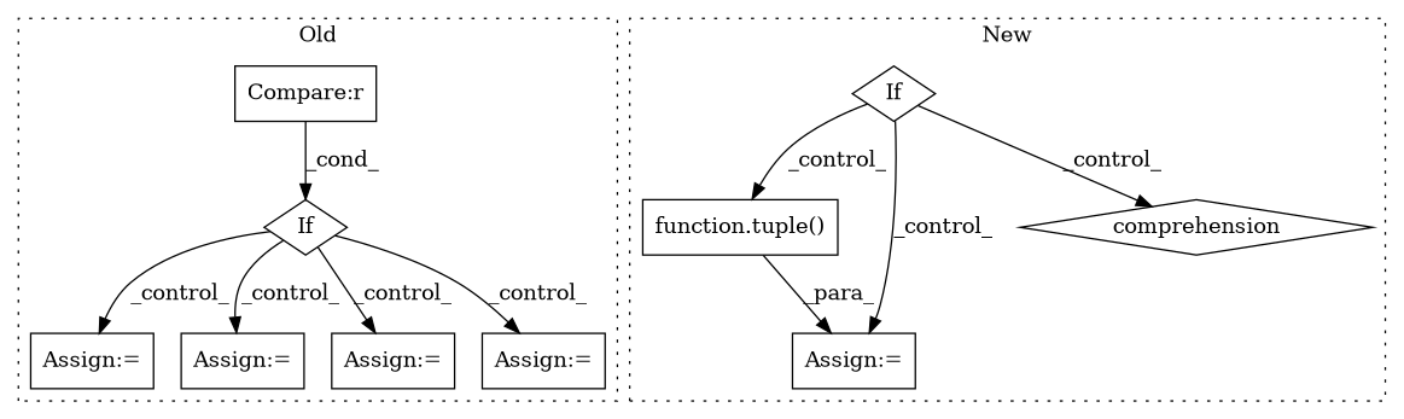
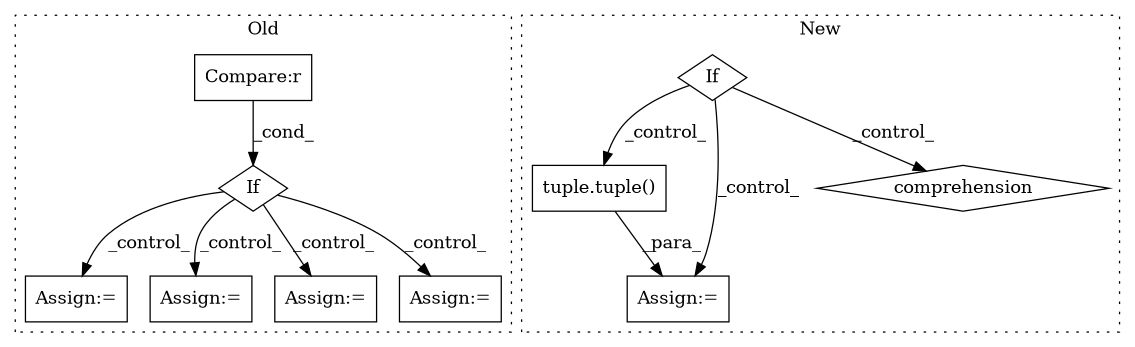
  digraph {
    node [a=68 l=3 shape=box]
    n1 [a=96 label=If s=2535 shape=diamond]
    n2 [a=40 l=25 label="Compare:r" s=2538]
    n3 [label="Assign:=" s=3452]
    n4 [label="Assign:=" s=3024]
    n5 [label="Assign:=" s=2602]
    n6 [label="Assign:=" s=3680]
-   n7 [a=75 l="27,90" label="function.tuple()" s="4037,4068"]
+   n7 [a=75 l="27,90" label="tuple.tuple()" s="4037,4068"]
    n8 [label="Assign:=" s=4034]
    n9 [a=45 label=comprehension s=4114 shape=diamond]
    n10 [a=96 l=0 label=If s=3961 shape=diamond]
    subgraph cluster_1 {
      label=Old
      style=dotted
      n1
      n2
      n3
      n4
      n5
      n6
    }
    subgraph cluster_2 {
      label=New
      style=dotted
      n7
      n8
      n9
      n10
    }
    n1 -> n3 [label=_control_]
    n1 -> n4 [label=_control_]
    n1 -> n5 [label=_control_]
    n1 -> n6 [label=_control_]
    n2 -> n1 [label=_cond_]
    n7 -> n8 [label=_para_]
    n10 -> n7 [label=_control_]
    n10 -> n8 [label=_control_]
    n10 -> n9 [label=_control_]
  }
